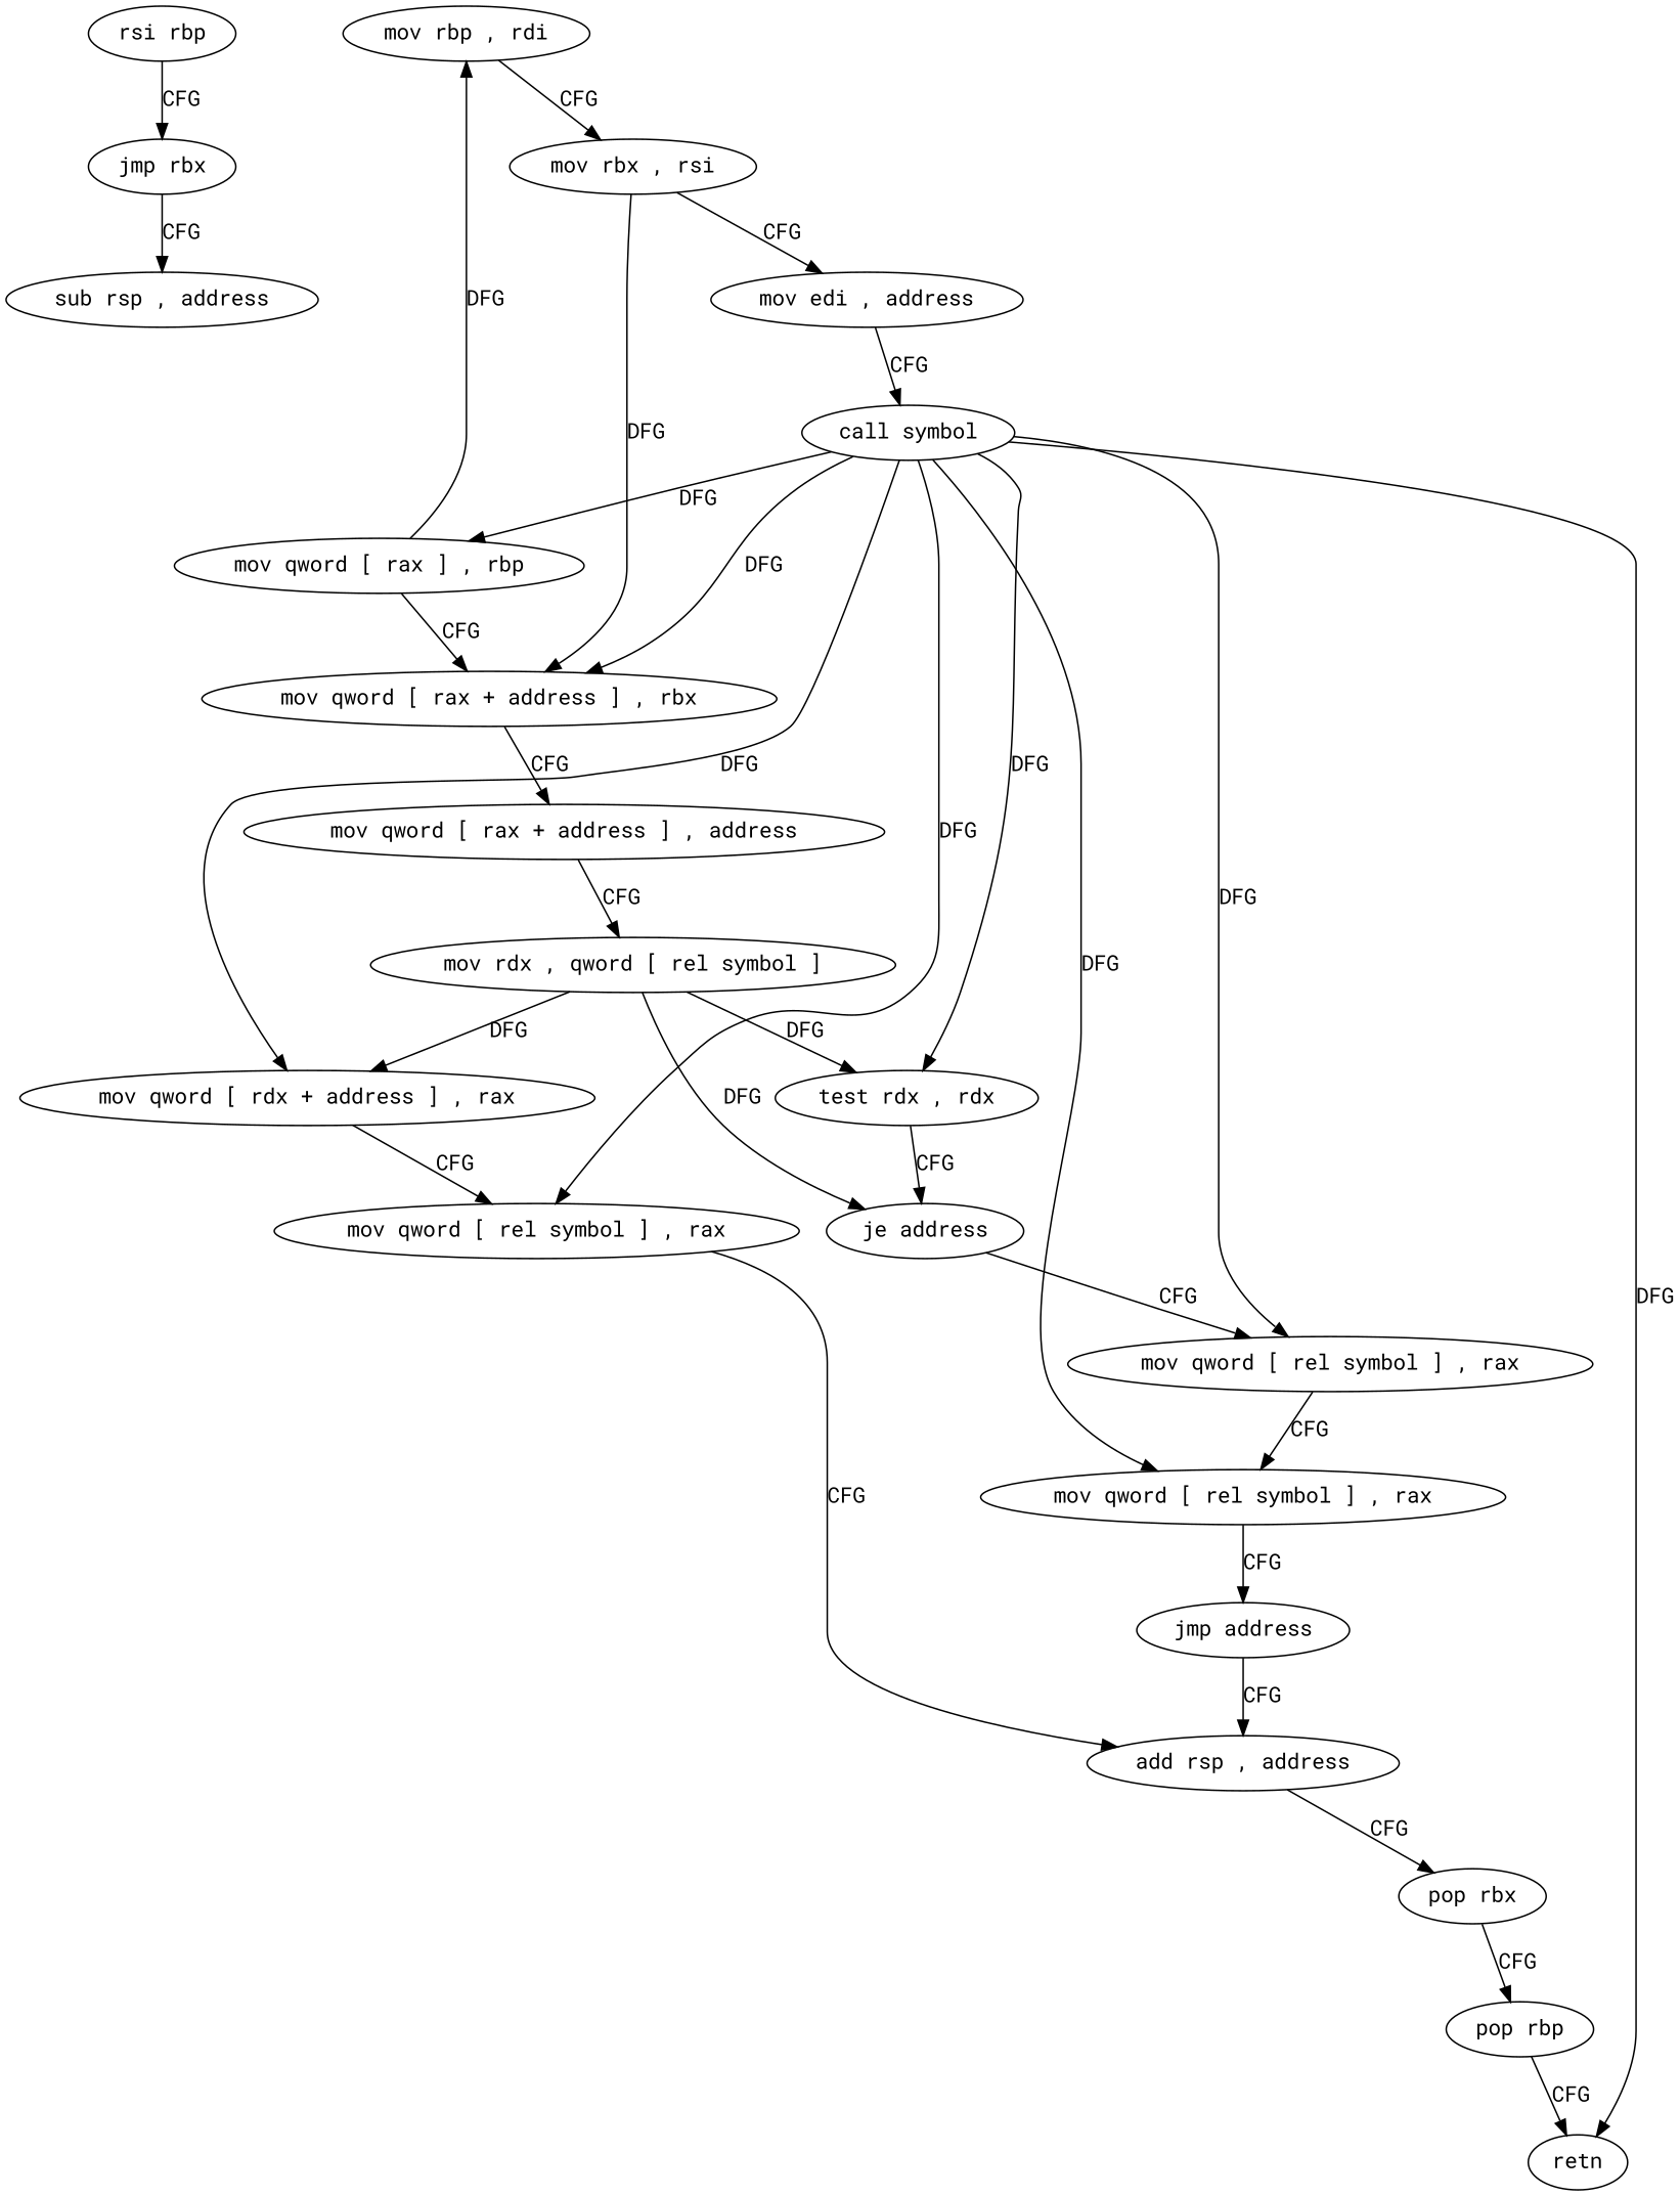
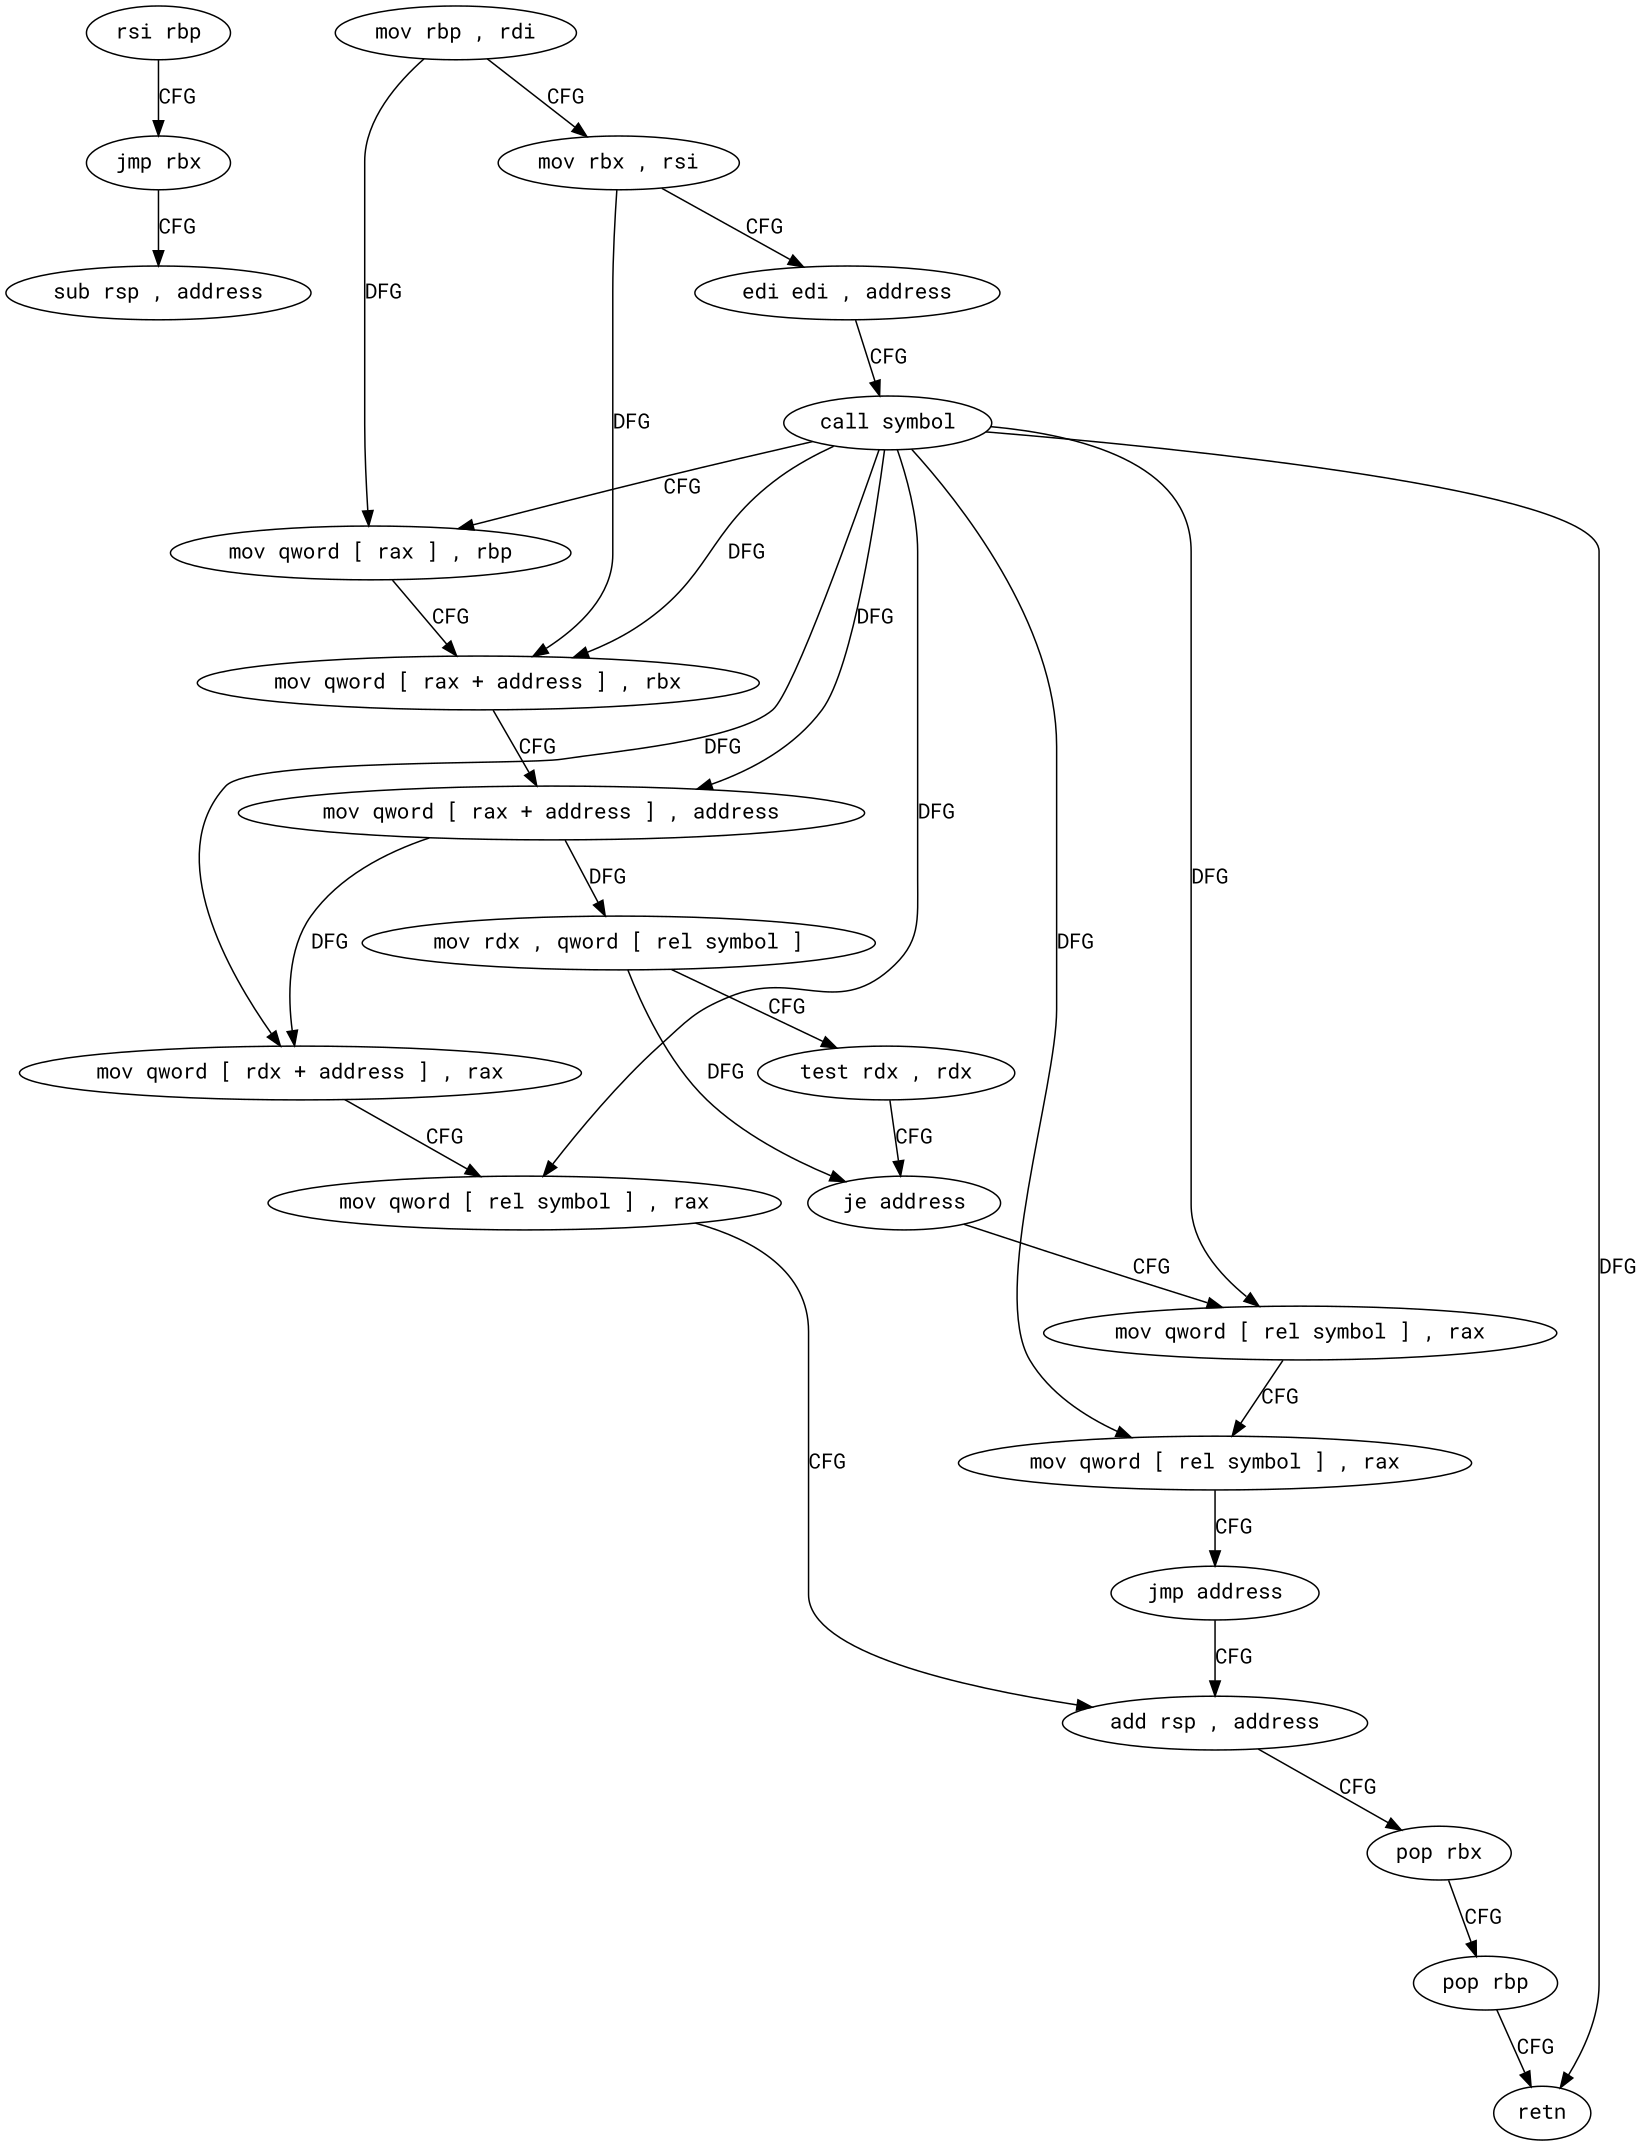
  digraph {
    fontname="Roboto Mono"
    node [fontname="Roboto Mono"]
    edge [fontname="Roboto Mono"]
    n1 [label="rsi rbp"]
    n2 [label="jmp rbx"]
    n3 [label="sub rsp , address"]
    n4 [label="mov rbp , rdi"]
    n5 [label="mov rbx , rsi"]
    n6 [label="mov qword [ rax ] , rbp"]
-   n7 [label="mov edi , address"]
+   n7 [label="edi edi , address"]
    n8 [label="mov qword [ rax + address ] , rbx"]
    n9 [label="call symbol"]
    n10 [label="mov qword [ rax + address ] , address"]
    n11 [label="mov qword [ rel symbol ] , rax"]
    n12 [label="mov qword [ rdx + address ] , rax"]
    n13 [label="mov qword [ rel symbol ] , rax"]
    n14 [label="mov qword [ rel symbol ] , rax"]
    n15 [label=retn]
    n16 [label="mov rdx , qword [ rel symbol ]"]
    n17 [label="jmp address"]
    n18 [label="add rsp , address"]
    n19 [label="test rdx , rdx"]
    n20 [label="je address"]
    n21 [label="pop rbx"]
    n22 [label="pop rbp"]
    n1 -> n2 [label=CFG]
    n2 -> n3 [label=CFG]
    n4 -> n5 [label=CFG]
-   n6 -> n4 [label=DFG]
+   n4 -> n6 [label=DFG]
    n5 -> n7 [label=CFG]
    n5 -> n8 [label=DFG]
    n6 -> n8 [label=CFG]
    n7 -> n9 [label=CFG]
    n8 -> n10 [label=CFG]
-   n9 -> n6 [label=DFG]
+   n9 -> n6 [label=CFG]
    n9 -> n8 [label=DFG]
-   n9 -> n19 [label=DFG]
+   n9 -> n10 [label=DFG]
    n9 -> n11 [label=DFG]
    n9 -> n12 [label=DFG]
    n9 -> n13 [label=DFG]
    n9 -> n14 [label=DFG]
    n9 -> n15 [label=DFG]
-   n10 -> n16 [label=CFG]
+   n10 -> n16 [label=DFG]
    n11 -> n13 [label=CFG]
    n12 -> n14 [label=CFG]
    n13 -> n17 [label=CFG]
    n14 -> n18 [label=CFG]
-   n16 -> n12 [label=DFG]
-   n16 -> n19 [label=DFG]
+   n10 -> n12 [label=DFG]
+   n16 -> n19 [label=CFG]
    n16 -> n20 [label=DFG]
    n17 -> n18 [label=CFG]
    n18 -> n21 [label=CFG]
    n19 -> n20 [label=CFG]
    n20 -> n11 [label=CFG]
    n21 -> n22 [label=CFG]
    n22 -> n15 [label=CFG]
  }
